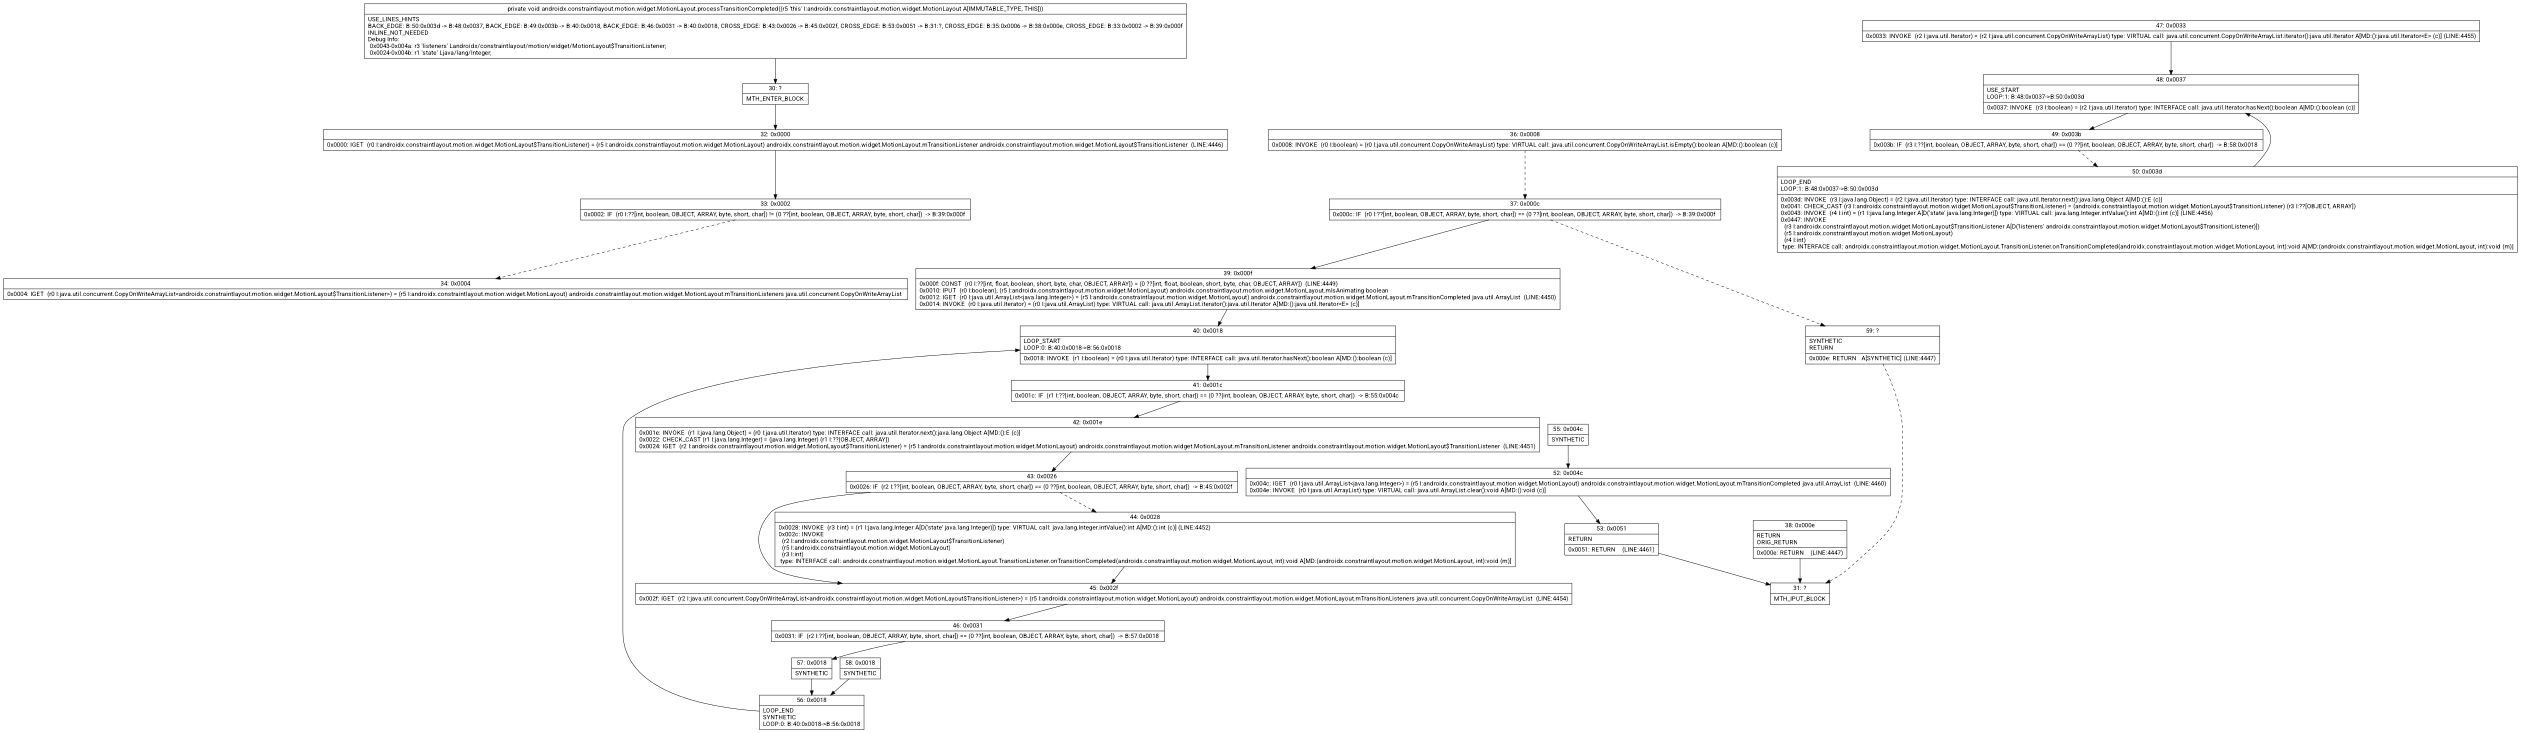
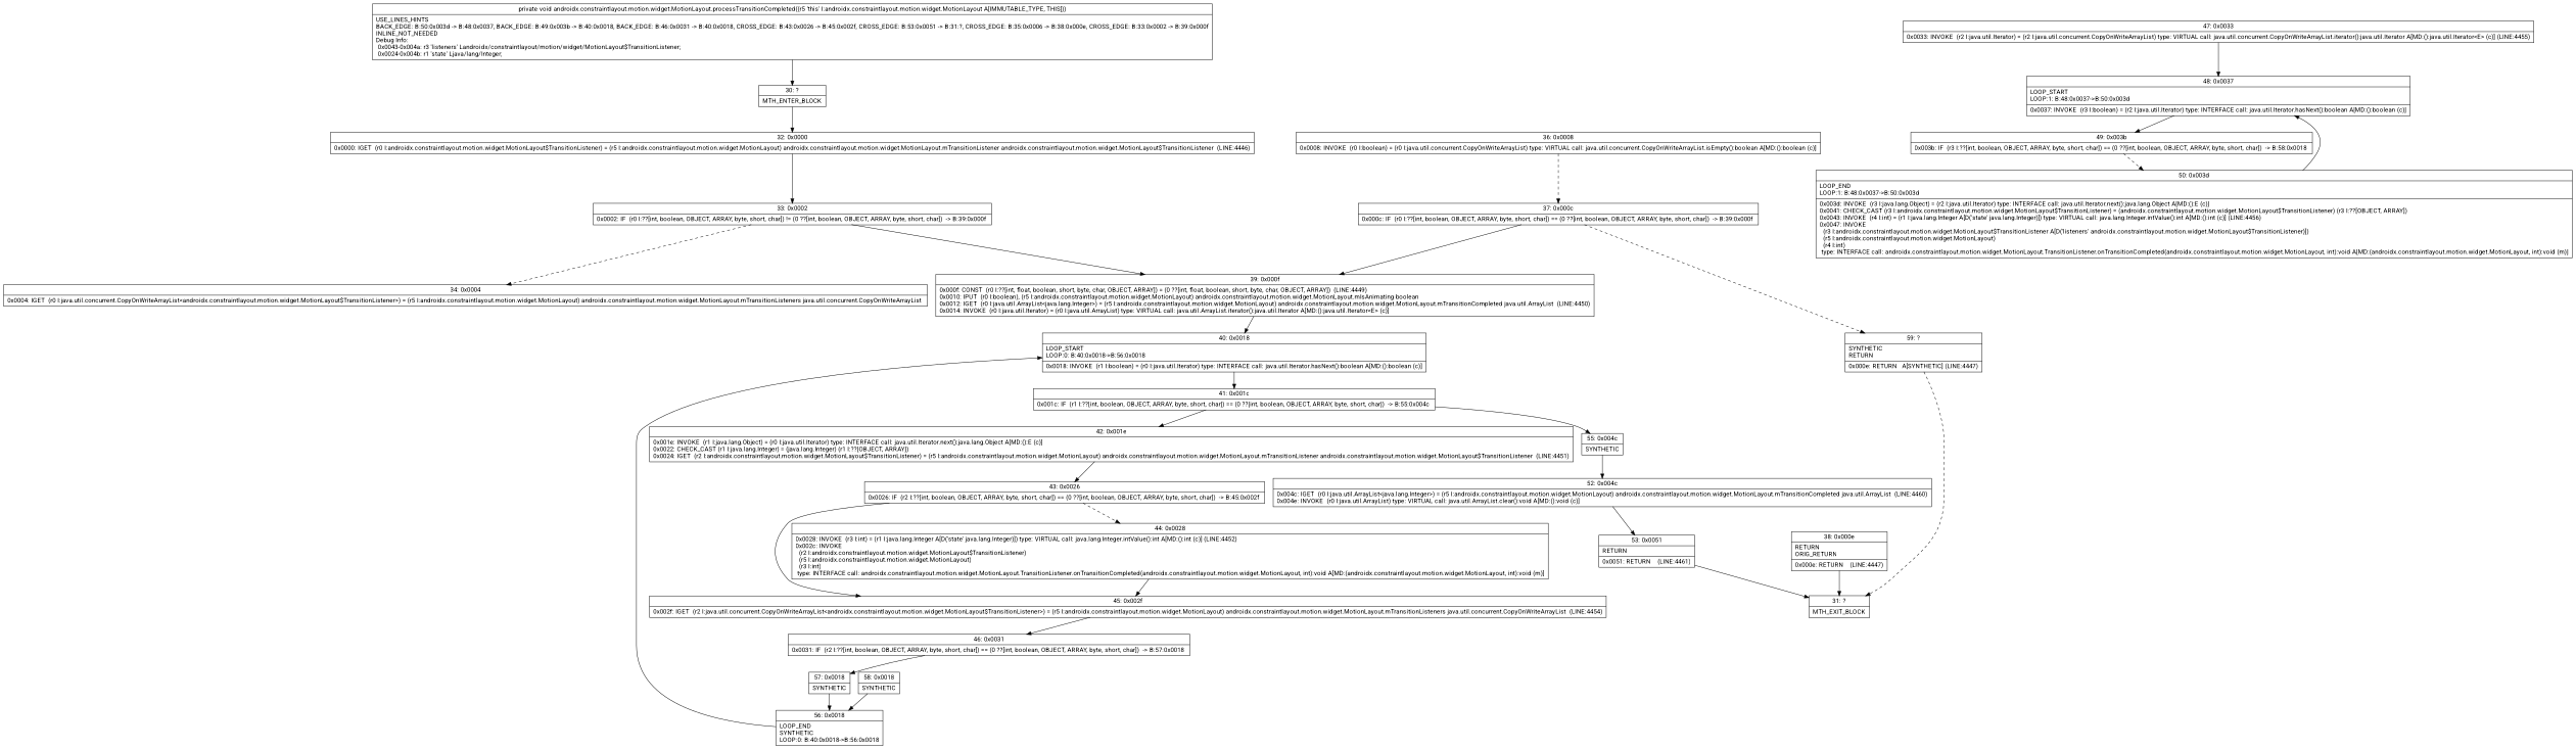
  digraph {
    fontname=Roboto
    node [fontname=Roboto shape=record]
    edge [fontname=Roboto]
    n1 [label="{30\:\ ?|MTH_ENTER_BLOCK\l}"]
    n2 [label="{32\:\ 0x0000|0x0000: IGET  (r0 I:androidx.constraintlayout.motion.widget.MotionLayout$TransitionListener) = (r5 I:androidx.constraintlayout.motion.widget.MotionLayout) androidx.constraintlayout.motion.widget.MotionLayout.mTransitionListener androidx.constraintlayout.motion.widget.MotionLayout$TransitionListener  (LINE:4446)\l}"]
    n3 [label="{33\:\ 0x0002|0x0002: IF  (r0 I:??[int, boolean, OBJECT, ARRAY, byte, short, char]) != (0 ??[int, boolean, OBJECT, ARRAY, byte, short, char])  \-\> B:39:0x000f \l}"]
    n4 [label="{34\:\ 0x0004|0x0004: IGET  (r0 I:java.util.concurrent.CopyOnWriteArrayList\<androidx.constraintlayout.motion.widget.MotionLayout$TransitionListener\>) = (r5 I:androidx.constraintlayout.motion.widget.MotionLayout) androidx.constraintlayout.motion.widget.MotionLayout.mTransitionListeners java.util.concurrent.CopyOnWriteArrayList \l}"]
    n5 [label="{39\:\ 0x000f|0x000f: CONST  (r0 I:??[int, float, boolean, short, byte, char, OBJECT, ARRAY]) = (0 ??[int, float, boolean, short, byte, char, OBJECT, ARRAY])  (LINE:4449)\l0x0010: IPUT  (r0 I:boolean), (r5 I:androidx.constraintlayout.motion.widget.MotionLayout) androidx.constraintlayout.motion.widget.MotionLayout.mIsAnimating boolean \l0x0012: IGET  (r0 I:java.util.ArrayList\<java.lang.Integer\>) = (r5 I:androidx.constraintlayout.motion.widget.MotionLayout) androidx.constraintlayout.motion.widget.MotionLayout.mTransitionCompleted java.util.ArrayList  (LINE:4450)\l0x0014: INVOKE  (r0 I:java.util.Iterator) = (r0 I:java.util.ArrayList) type: VIRTUAL call: java.util.ArrayList.iterator():java.util.Iterator A[MD:():java.util.Iterator\<E\> (c)]\l}"]
    n6 [label="{40\:\ 0x0018|LOOP_START\lLOOP:0: B:40:0x0018\-\>B:56:0x0018\l|0x0018: INVOKE  (r1 I:boolean) = (r0 I:java.util.Iterator) type: INTERFACE call: java.util.Iterator.hasNext():boolean A[MD:():boolean (c)]\l}"]
    n7 [label="{36\:\ 0x0008|0x0008: INVOKE  (r0 I:boolean) = (r0 I:java.util.concurrent.CopyOnWriteArrayList) type: VIRTUAL call: java.util.concurrent.CopyOnWriteArrayList.isEmpty():boolean A[MD:():boolean (c)]\l}"]
    n8 [label="{37\:\ 0x000c|0x000c: IF  (r0 I:??[int, boolean, OBJECT, ARRAY, byte, short, char]) == (0 ??[int, boolean, OBJECT, ARRAY, byte, short, char])  \-\> B:39:0x000f \l}"]
    n9 [label="{38\:\ 0x000e|RETURN\lORIG_RETURN\l|0x000e: RETURN    (LINE:4447)\l}"]
-   n10 [label="{31\:\ ?|MTH_IPUT_BLOCK\l}"]
+   n10 [label="{31\:\ ?|MTH_EXIT_BLOCK\l}"]
    n11 [label="{59\:\ ?|SYNTHETIC\lRETURN\l|0x000e: RETURN   A[SYNTHETIC] (LINE:4447)\l}"]
    n12 [label="{41\:\ 0x001c|0x001c: IF  (r1 I:??[int, boolean, OBJECT, ARRAY, byte, short, char]) == (0 ??[int, boolean, OBJECT, ARRAY, byte, short, char])  \-\> B:55:0x004c \l}"]
    n13 [label="{42\:\ 0x001e|0x001e: INVOKE  (r1 I:java.lang.Object) = (r0 I:java.util.Iterator) type: INTERFACE call: java.util.Iterator.next():java.lang.Object A[MD:():E (c)]\l0x0022: CHECK_CAST (r1 I:java.lang.Integer) = (java.lang.Integer) (r1 I:??[OBJECT, ARRAY]) \l0x0024: IGET  (r2 I:androidx.constraintlayout.motion.widget.MotionLayout$TransitionListener) = (r5 I:androidx.constraintlayout.motion.widget.MotionLayout) androidx.constraintlayout.motion.widget.MotionLayout.mTransitionListener androidx.constraintlayout.motion.widget.MotionLayout$TransitionListener  (LINE:4451)\l}"]
    n14 [label="{55\:\ 0x004c|SYNTHETIC\l}"]
    n15 [label="{43\:\ 0x0026|0x0026: IF  (r2 I:??[int, boolean, OBJECT, ARRAY, byte, short, char]) == (0 ??[int, boolean, OBJECT, ARRAY, byte, short, char])  \-\> B:45:0x002f \l}"]
    n16 [label="{52\:\ 0x004c|0x004c: IGET  (r0 I:java.util.ArrayList\<java.lang.Integer\>) = (r5 I:androidx.constraintlayout.motion.widget.MotionLayout) androidx.constraintlayout.motion.widget.MotionLayout.mTransitionCompleted java.util.ArrayList  (LINE:4460)\l0x004e: INVOKE  (r0 I:java.util.ArrayList) type: VIRTUAL call: java.util.ArrayList.clear():void A[MD:():void (c)]\l}"]
    n17 [label="{44\:\ 0x0028|0x0028: INVOKE  (r3 I:int) = (r1 I:java.lang.Integer A[D('state' java.lang.Integer)]) type: VIRTUAL call: java.lang.Integer.intValue():int A[MD:():int (c)] (LINE:4452)\l0x002c: INVOKE  \l  (r2 I:androidx.constraintlayout.motion.widget.MotionLayout$TransitionListener)\l  (r5 I:androidx.constraintlayout.motion.widget.MotionLayout)\l  (r3 I:int)\l type: INTERFACE call: androidx.constraintlayout.motion.widget.MotionLayout.TransitionListener.onTransitionCompleted(androidx.constraintlayout.motion.widget.MotionLayout, int):void A[MD:(androidx.constraintlayout.motion.widget.MotionLayout, int):void (m)]\l}"]
    n18 [label="{45\:\ 0x002f|0x002f: IGET  (r2 I:java.util.concurrent.CopyOnWriteArrayList\<androidx.constraintlayout.motion.widget.MotionLayout$TransitionListener\>) = (r5 I:androidx.constraintlayout.motion.widget.MotionLayout) androidx.constraintlayout.motion.widget.MotionLayout.mTransitionListeners java.util.concurrent.CopyOnWriteArrayList  (LINE:4454)\l}"]
    n19 [label="{46\:\ 0x0031|0x0031: IF  (r2 I:??[int, boolean, OBJECT, ARRAY, byte, short, char]) == (0 ??[int, boolean, OBJECT, ARRAY, byte, short, char])  \-\> B:57:0x0018 \l}"]
    n20 [label="{57\:\ 0x0018|SYNTHETIC\l}"]
    n21 [label="{56\:\ 0x0018|LOOP_END\lSYNTHETIC\lLOOP:0: B:40:0x0018\-\>B:56:0x0018\l}"]
    n22 [label="{47\:\ 0x0033|0x0033: INVOKE  (r2 I:java.util.Iterator) = (r2 I:java.util.concurrent.CopyOnWriteArrayList) type: VIRTUAL call: java.util.concurrent.CopyOnWriteArrayList.iterator():java.util.Iterator A[MD:():java.util.Iterator\<E\> (c)] (LINE:4455)\l}"]
-   n23 [label="{48\:\ 0x0037|USE_START\lLOOP:1: B:48:0x0037\-\>B:50:0x003d\l|0x0037: INVOKE  (r3 I:boolean) = (r2 I:java.util.Iterator) type: INTERFACE call: java.util.Iterator.hasNext():boolean A[MD:():boolean (c)]\l}"]
+   n23 [label="{48\:\ 0x0037|LOOP_START\lLOOP:1: B:48:0x0037\-\>B:50:0x003d\l|0x0037: INVOKE  (r3 I:boolean) = (r2 I:java.util.Iterator) type: INTERFACE call: java.util.Iterator.hasNext():boolean A[MD:():boolean (c)]\l}"]
    n24 [label="{49\:\ 0x003b|0x003b: IF  (r3 I:??[int, boolean, OBJECT, ARRAY, byte, short, char]) == (0 ??[int, boolean, OBJECT, ARRAY, byte, short, char])  \-\> B:58:0x0018 \l}"]
-   n25 [label="{50\:\ 0x003d|LOOP_END\lLOOP:1: B:48:0x0037\-\>B:50:0x003d\l|0x003d: INVOKE  (r3 I:java.lang.Object) = (r2 I:java.util.Iterator) type: INTERFACE call: java.util.Iterator.next():java.lang.Object A[MD:():E (c)]\l0x0041: CHECK_CAST (r3 I:androidx.constraintlayout.motion.widget.MotionLayout$TransitionListener) = (androidx.constraintlayout.motion.widget.MotionLayout$TransitionListener) (r3 I:??[OBJECT, ARRAY]) \l0x0043: INVOKE  (r4 I:int) = (r1 I:java.lang.Integer A[D('state' java.lang.Integer)]) type: VIRTUAL call: java.lang.Integer.intValue():int A[MD:():int (c)] (LINE:4456)\l0x0447: INVOKE  \l  (r3 I:androidx.constraintlayout.motion.widget.MotionLayout$TransitionListener A[D('listeners' androidx.constraintlayout.motion.widget.MotionLayout$TransitionListener)])\l  (r5 I:androidx.constraintlayout.motion.widget.MotionLayout)\l  (r4 I:int)\l type: INTERFACE call: androidx.constraintlayout.motion.widget.MotionLayout.TransitionListener.onTransitionCompleted(androidx.constraintlayout.motion.widget.MotionLayout, int):void A[MD:(androidx.constraintlayout.motion.widget.MotionLayout, int):void (m)]\l}"]
+   n25 [label="{50\:\ 0x003d|LOOP_END\lLOOP:1: B:48:0x0037\-\>B:50:0x003d\l|0x003d: INVOKE  (r3 I:java.lang.Object) = (r2 I:java.util.Iterator) type: INTERFACE call: java.util.Iterator.next():java.lang.Object A[MD:():E (c)]\l0x0041: CHECK_CAST (r3 I:androidx.constraintlayout.motion.widget.MotionLayout$TransitionListener) = (androidx.constraintlayout.motion.widget.MotionLayout$TransitionListener) (r3 I:??[OBJECT, ARRAY]) \l0x0043: INVOKE  (r4 I:int) = (r1 I:java.lang.Integer A[D('state' java.lang.Integer)]) type: VIRTUAL call: java.lang.Integer.intValue():int A[MD:():int (c)] (LINE:4456)\l0x0047: INVOKE  \l  (r3 I:androidx.constraintlayout.motion.widget.MotionLayout$TransitionListener A[D('listeners' androidx.constraintlayout.motion.widget.MotionLayout$TransitionListener)])\l  (r5 I:androidx.constraintlayout.motion.widget.MotionLayout)\l  (r4 I:int)\l type: INTERFACE call: androidx.constraintlayout.motion.widget.MotionLayout.TransitionListener.onTransitionCompleted(androidx.constraintlayout.motion.widget.MotionLayout, int):void A[MD:(androidx.constraintlayout.motion.widget.MotionLayout, int):void (m)]\l}"]
    n26 [label="{58\:\ 0x0018|SYNTHETIC\l}"]
    n27 [label="{53\:\ 0x0051|RETURN\l|0x0051: RETURN    (LINE:4461)\l}"]
    n28 [label="{private void androidx.constraintlayout.motion.widget.MotionLayout.processTransitionCompleted((r5 'this' I:androidx.constraintlayout.motion.widget.MotionLayout A[IMMUTABLE_TYPE, THIS]))  | USE_LINES_HINTS\lBACK_EDGE: B:50:0x003d \-\> B:48:0x0037, BACK_EDGE: B:49:0x003b \-\> B:40:0x0018, BACK_EDGE: B:46:0x0031 \-\> B:40:0x0018, CROSS_EDGE: B:43:0x0026 \-\> B:45:0x002f, CROSS_EDGE: B:53:0x0051 \-\> B:31:?, CROSS_EDGE: B:35:0x0006 \-\> B:38:0x000e, CROSS_EDGE: B:33:0x0002 \-\> B:39:0x000f\lINLINE_NOT_NEEDED\lDebug Info:\l  0x0043\-0x004a: r3 'listeners' Landroidx\/constraintlayout\/motion\/widget\/MotionLayout$TransitionListener;\l  0x0024\-0x004b: r1 'state' Ljava\/lang\/Integer;\l}"]
    n1 -> n2
    n2 -> n3
    n3 -> n4 [style=dashed]
+   n3 -> n5
    n5 -> n6
    n6 -> n12
    n7 -> n8 [style=dashed]
    n8 -> n5
    n8 -> n11 [style=dashed]
    n9 -> n10
    n11 -> n10 [style=dashed]
    n12 -> n13 [style=solid]
+   n12 -> n14
    n13 -> n15
    n14 -> n16
    n15 -> n17 [style=dashed]
    n15 -> n18
    n16 -> n27
    n17 -> n18
    n18 -> n19
    n19 -> n20
    n20 -> n21
    n21 -> n6
    n22 -> n23
    n23 -> n24
    n24 -> n25 [style=dashed]
    n25 -> n23
    n26 -> n21
    n27 -> n10
    n28 -> n1
  }
